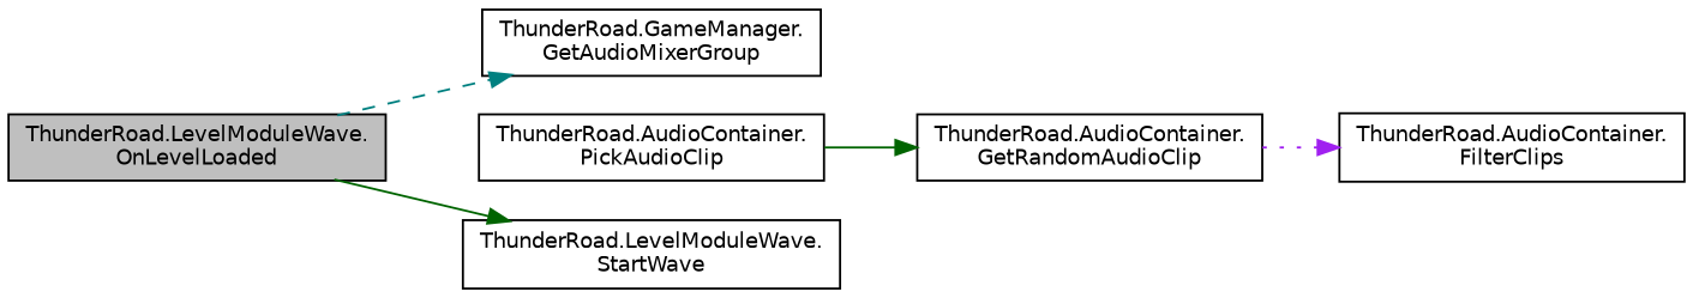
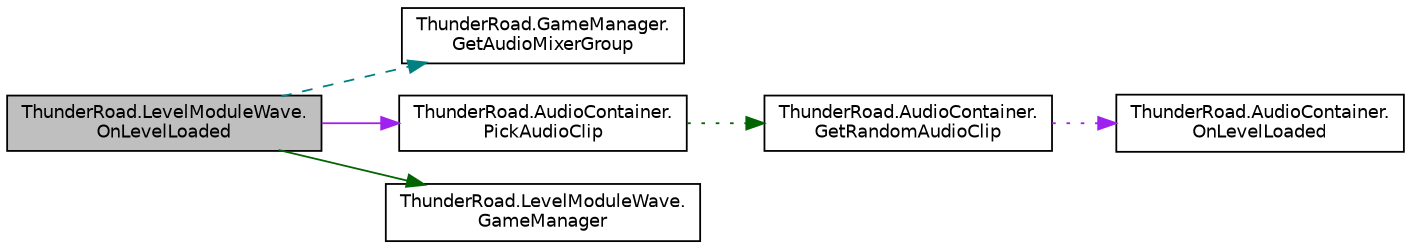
  digraph {
    rankdir=LR
    node [color=black fillcolor=white fontname=Helvetica fontsize=10 shape=record style=filled]
    edge [color=purple fontname=Helvetica fontsize=10 labelfontname=Helvetica labelfontsize=10 style=solid]
    n1 [fillcolor=grey75 fontcolor=black height=0.2 label="ThunderRoad.LevelModuleWave.\lOnLevelLoaded" width=0.4]
    n2 [height=0.2 label="ThunderRoad.GameManager.\lGetAudioMixerGroup" width=0.4]
    n3 [height=0.2 label="ThunderRoad.AudioContainer.\lPickAudioClip" width=0.4]
-   n4 [height=0.2 label="ThunderRoad.LevelModuleWave.\lStartWave" width=0.4]
+   n4 [height=0.2 label="ThunderRoad.LevelModuleWave.\lGameManager" width=0.4]
    n5 [height=0.2 label="ThunderRoad.AudioContainer.\lGetRandomAudioClip" width=0.4]
-   n6 [height=0.2 label="ThunderRoad.AudioContainer.\lFilterClips" width=0.4]
+   n6 [height=0.2 label="ThunderRoad.AudioContainer.\lOnLevelLoaded" width=0.4]
    n1 -> n2 [color=teal style=dashed]
+   n1 -> n3
    n1 -> n4 [color=darkgreen]
-   n3 -> n5 [color=darkgreen]
+   n3 -> n5 [color=darkgreen style=dotted]
    n5 -> n6 [style=dotted]
  }
